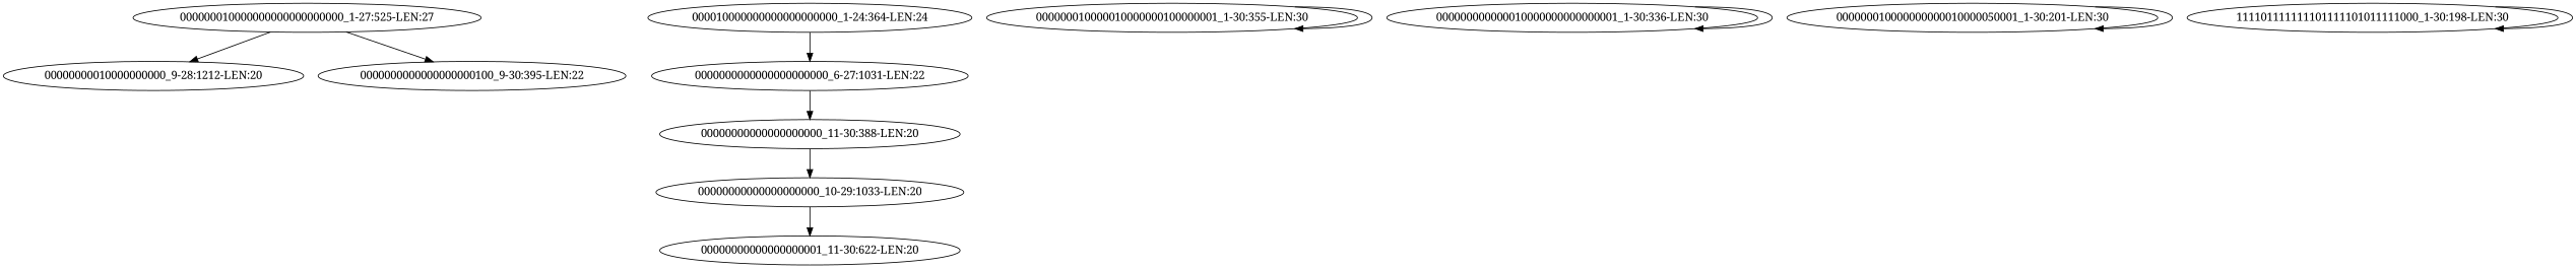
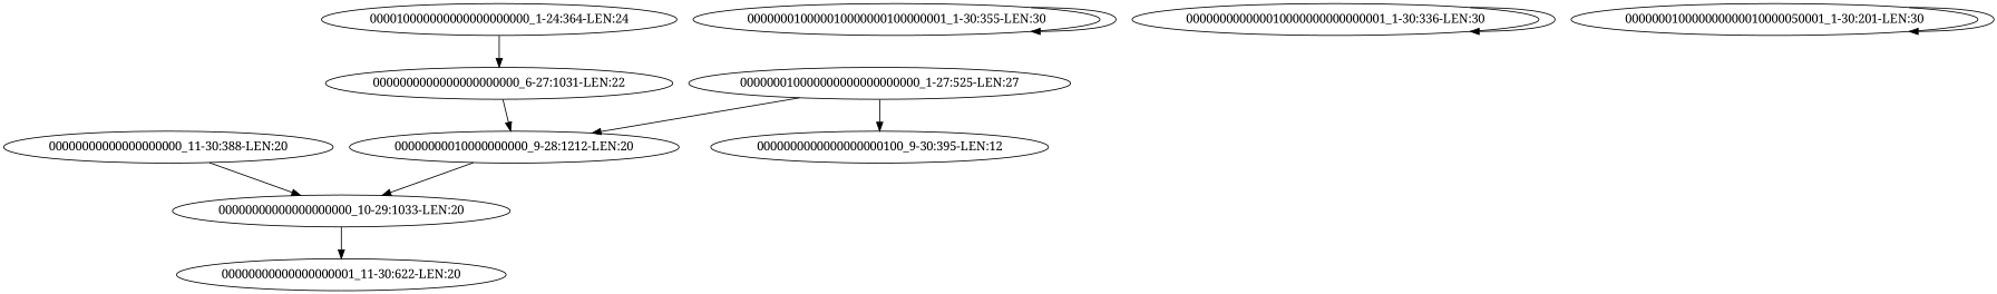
  digraph {
    fontname="Noto Serif"
    node [fontname="Noto Serif"]
    edge [fontname="Noto Serif"]
    n1 [label="00000000010000000000_9-28:1212-LEN:20"]
    "000000010000000000000000000_1-27:525-LEN:27"
-   "0000000000000000000100_9-30:395-LEN:22"
+   "0000000000000000000100_9-30:395-LEN:22" [label="0000000000000000000100_9-30:395-LEN:12"]
    "00000000000000000000_10-29:1033-LEN:20"
    "00000000000000000001_11-30:622-LEN:20"
    "00000000000000000000_11-30:388-LEN:20"
    "0000000000000000000000_6-27:1031-LEN:22"
    "000000010000010000000100000001_1-30:355-LEN:30"
    "000010000000000000000000_1-24:364-LEN:24"
    "000000000000010000000000000001_1-30:336-LEN:30"
    n11 [label="000000010000000000010000050001_1-30:201-LEN:30"]
-   "111101111111101111101011111000_1-30:198-LEN:30"
+   n1 -> "00000000000000000000_10-29:1033-LEN:20"
    "000000010000000000000000000_1-27:525-LEN:27" -> n1
    "000000010000000000000000000_1-27:525-LEN:27" -> "0000000000000000000100_9-30:395-LEN:22"
    "00000000000000000000_10-29:1033-LEN:20" -> "00000000000000000001_11-30:622-LEN:20"
    "00000000000000000000_11-30:388-LEN:20" -> "00000000000000000000_10-29:1033-LEN:20"
-   "0000000000000000000000_6-27:1031-LEN:22" -> "00000000000000000000_11-30:388-LEN:20"
+   "0000000000000000000000_6-27:1031-LEN:22" -> n1
    "000000010000010000000100000001_1-30:355-LEN:30" -> "000000010000010000000100000001_1-30:355-LEN:30"
    "000010000000000000000000_1-24:364-LEN:24" -> "0000000000000000000000_6-27:1031-LEN:22"
    "000000000000010000000000000001_1-30:336-LEN:30" -> "000000000000010000000000000001_1-30:336-LEN:30"
    n11 -> n11
-   "111101111111101111101011111000_1-30:198-LEN:30" -> "111101111111101111101011111000_1-30:198-LEN:30"
  }
